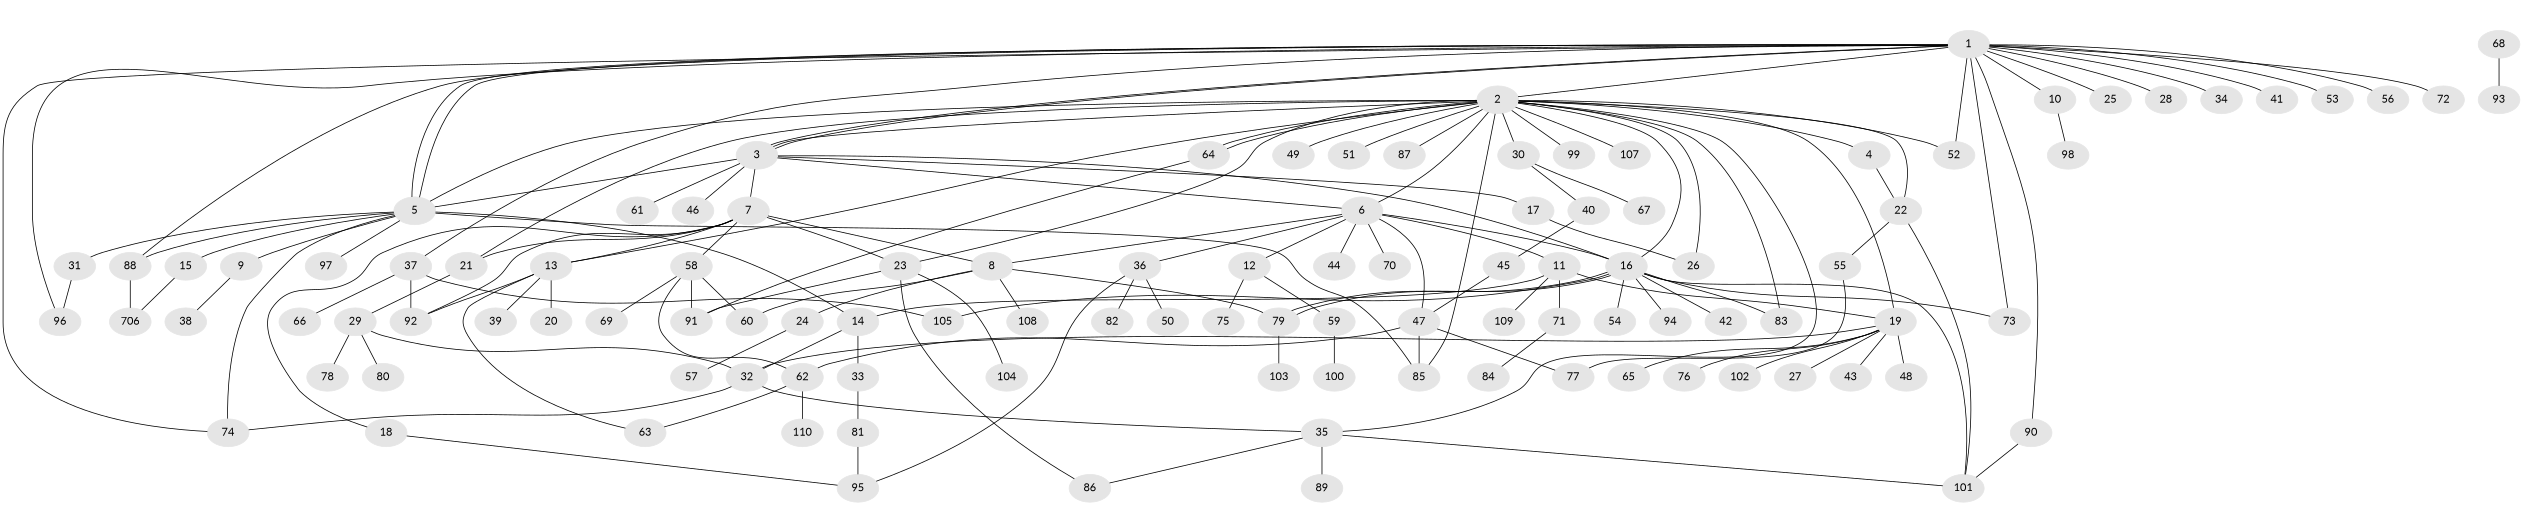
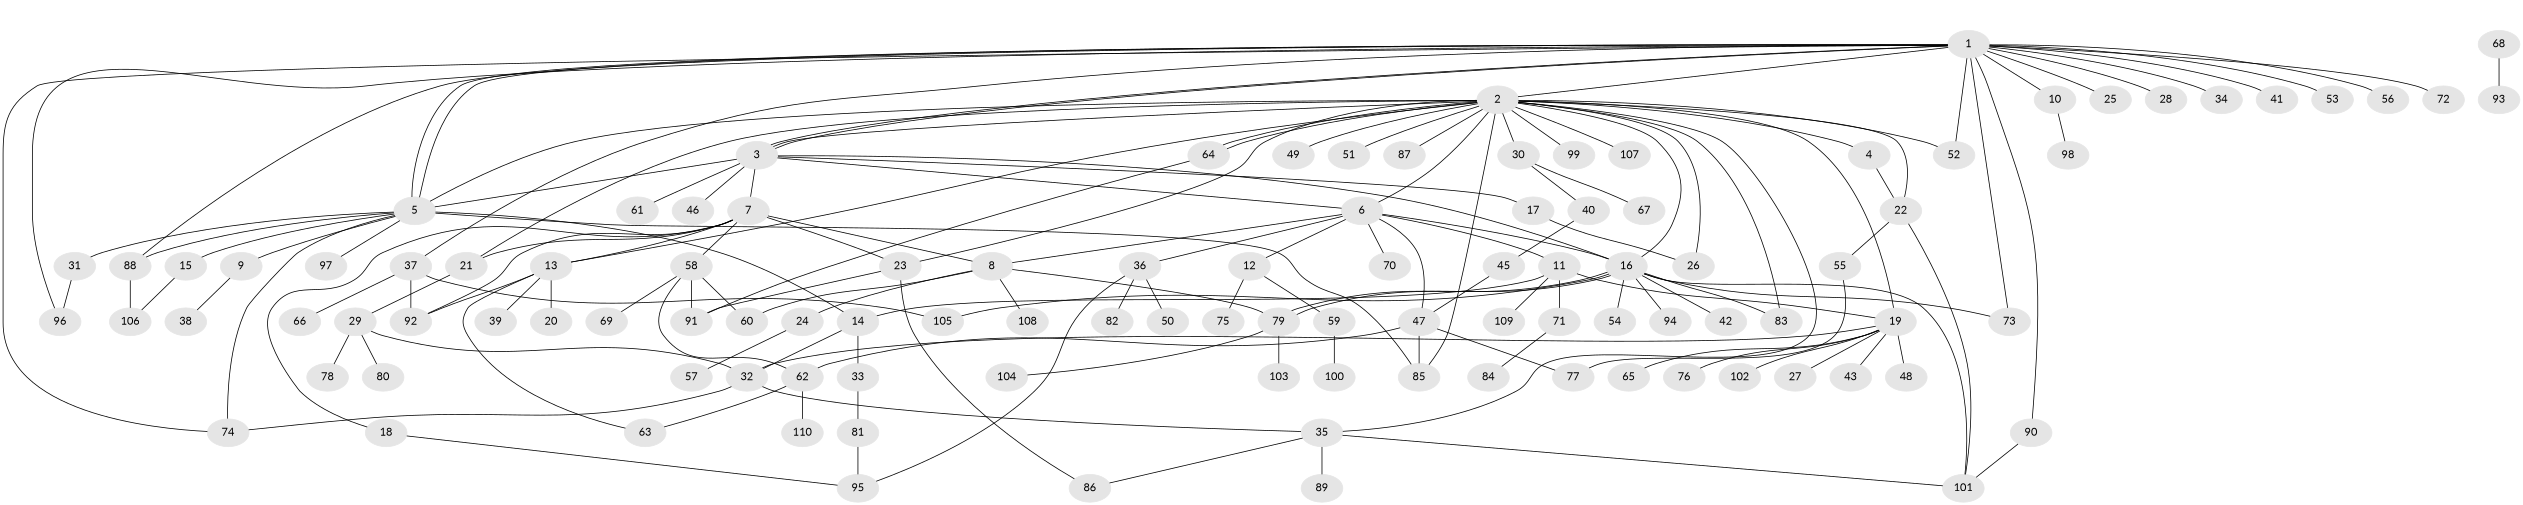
  graph {
    fontname=Lato
    node [color=gray90 fontname=Lato style=filled]
    edge [fontname=Lato]
    1
    2
    3
    5
    10
    25
    28
    34
    37
    41
    52
    53
    56
    72
    73
    74
    88
    90
    96
    19
    4
    6
    13
    16
    21
    22
    23
    26
    30
    35
    49
    51
    64
    83
    85
    87
    99
    107
    7
    17
    46
    61
    9
    14
    15
    31
    97
    98
    32
    27
    43
    48
    65
    76
    102
    92
    105
    66
-   106 [label=706]
+   106
    101
    8
    11
    12
    36
-   44
    47
    70
    20
    39
    63
    79
    42
    54
    94
    29
    55
    86
    91
    40
    67
    89
    18
    58
    38
    33
    24
    60
    108
    71
    109
    59
    75
    95
    50
    82
    62
    77
    69
    57
    103
    104
    84
    100
    81
    68
    93
    78
    80
    45
    110
    1 -- 2
    1 -- 3
    1 -- 3
    1 -- 5
    1 -- 5
    1 -- 10
    1 -- 25
    1 -- 28
    1 -- 34
    1 -- 37
    1 -- 41
    1 -- 52
    1 -- 53
    1 -- 56
    1 -- 72
    1 -- 73
    1 -- 74
    1 -- 88
    1 -- 90
    1 -- 96
    2 -- 3
    2 -- 5
    2 -- 52
    2 -- 19
    2 -- 4
    2 -- 6
    2 -- 13
    2 -- 16
    2 -- 21
    2 -- 22
    2 -- 23
    2 -- 26
    2 -- 30
    2 -- 35
    2 -- 49
    2 -- 51
    2 -- 64
    2 -- 64
    2 -- 83
    2 -- 85
    2 -- 87
    2 -- 99
    2 -- 107
    3 -- 5
    3 -- 6
    3 -- 16
    3 -- 7
    3 -- 17
    3 -- 46
    3 -- 61
    5 -- 74
    5 -- 88
    5 -- 85
    5 -- 9
    5 -- 14
    5 -- 15
    5 -- 31
    5 -- 97
    10 -- 98
    37 -- 92
    37 -- 105
    37 -- 66
    88 -- 106
    90 -- 101
    19 -- 32
    19 -- 27
    19 -- 43
    19 -- 48
    19 -- 65
    19 -- 76
    19 -- 102
    4 -- 22
    6 -- 16
    6 -- 8
    6 -- 11
    6 -- 12
    6 -- 36
-   6 -- 44
    6 -- 47
    6 -- 70
    13 -- 92
    13 -- 20
    13 -- 39
    13 -- 63
    16 -- 73
    16 -- 83
    16 -- 105
    16 -- 101
    16 -- 79
    16 -- 79
    16 -- 42
    16 -- 54
    16 -- 94
    21 -- 29
    22 -- 101
    22 -- 55
    23 -- 86
    23 -- 91
    30 -- 40
    30 -- 67
    35 -- 101
    35 -- 86
    35 -- 89
    64 -- 91
    7 -- 13
    7 -- 21
    7 -- 23
    7 -- 92
    7 -- 8
    7 -- 18
    7 -- 58
    17 -- 26
    9 -- 38
    14 -- 32
    14 -- 33
    15 -- 106
    31 -- 96
    32 -- 74
    32 -- 35
    8 -- 79
    8 -- 24
    8 -- 60
    8 -- 108
    11 -- 19
    11 -- 14
    11 -- 71
    11 -- 109
    12 -- 59
    12 -- 75
    36 -- 95
    36 -- 50
    36 -- 82
    47 -- 85
    47 -- 62
    47 -- 77
    79 -- 103
-   23 -- 104
+   79 -- 104
    29 -- 32
    29 -- 78
    29 -- 80
    55 -- 77
    40 -- 45
    18 -- 95
    58 -- 91
    58 -- 60
    58 -- 62
    58 -- 69
    33 -- 81
    24 -- 57
    71 -- 84
    59 -- 100
    62 -- 63
    62 -- 110
    81 -- 95
    68 -- 93
    45 -- 47
  }
